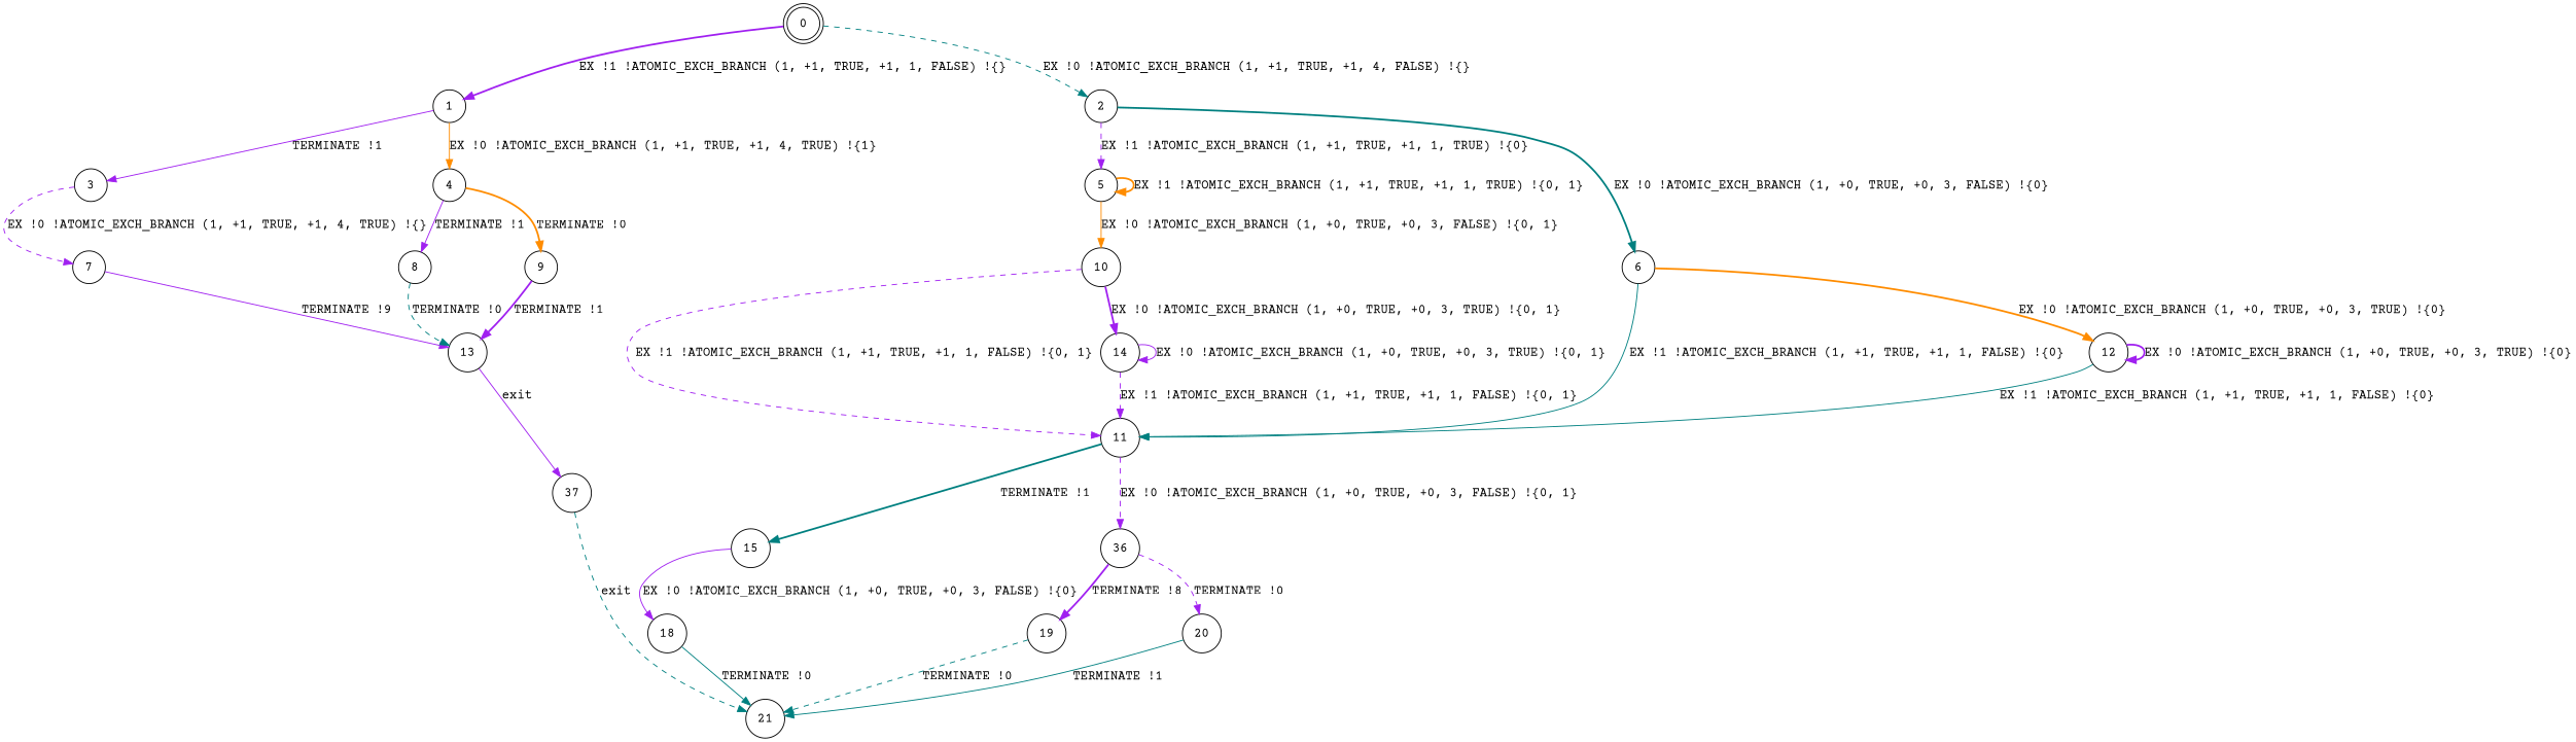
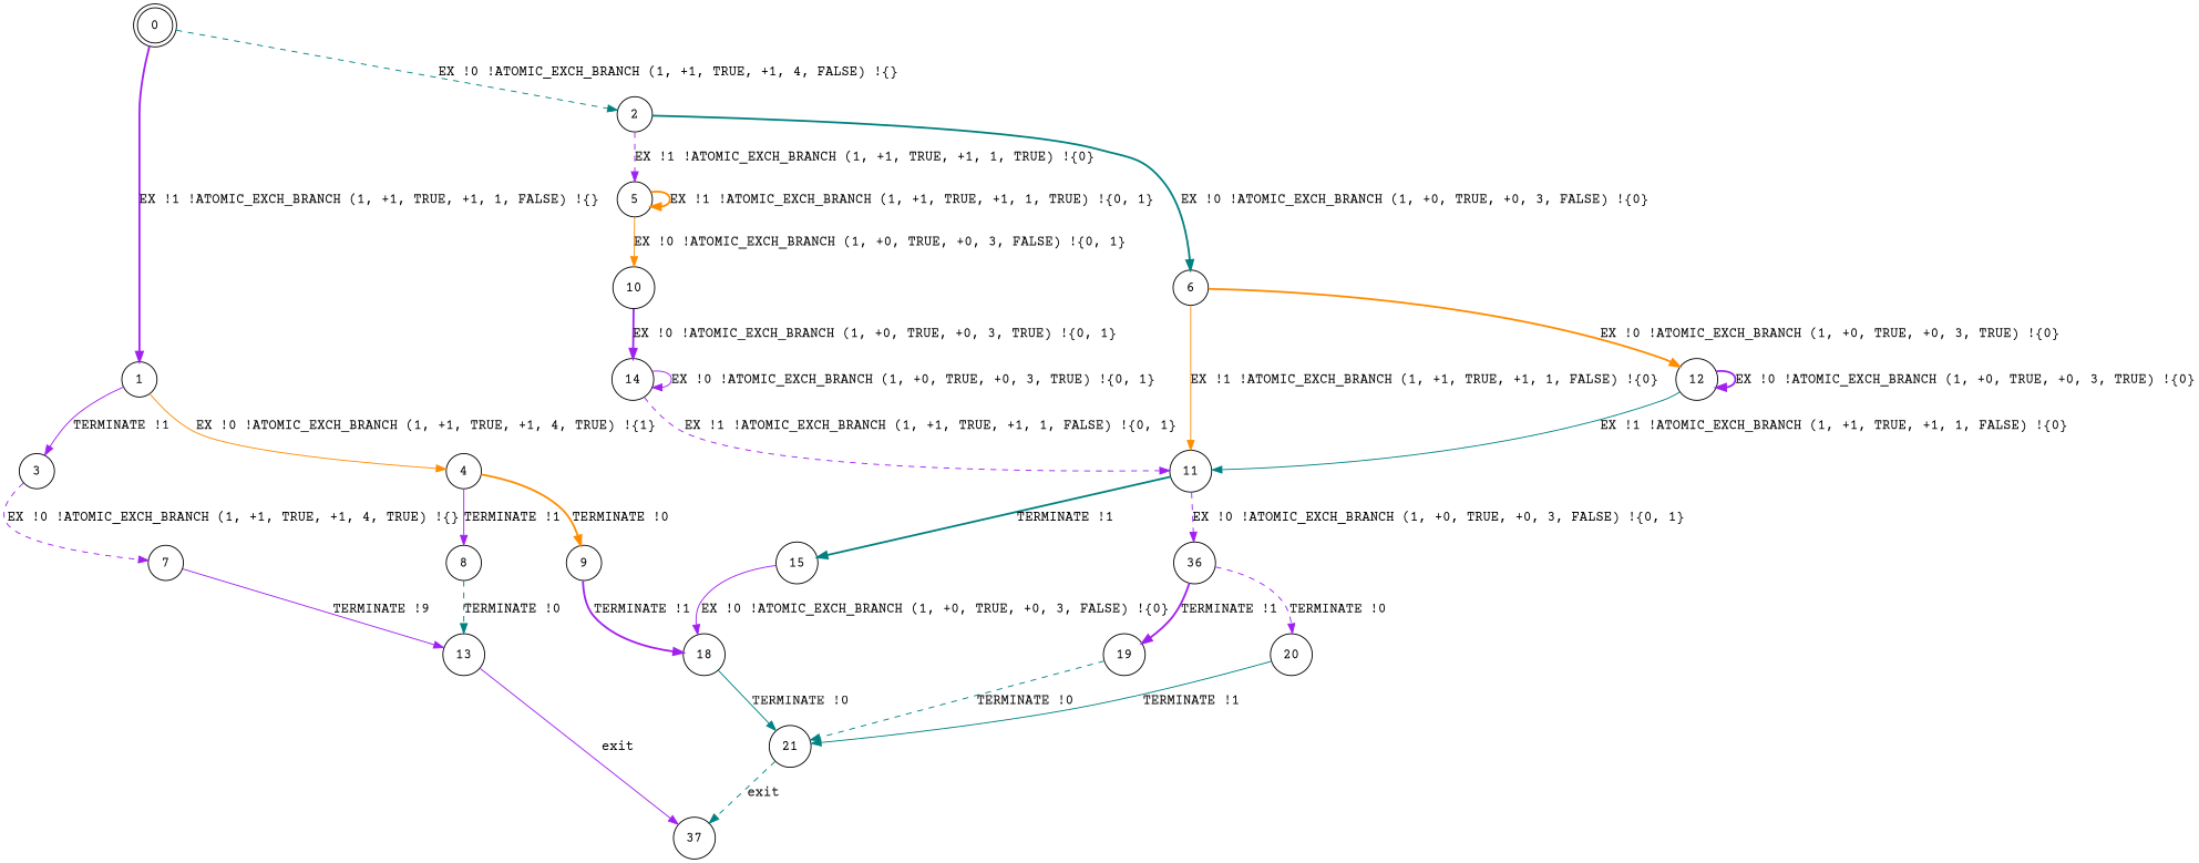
  digraph {
    fontname="Courier Prime"
    node [fontname="Courier Prime" shape=circle]
    edge [color=purple fontname="Courier Prime" style=solid]
    0 [peripheries=2]
    1
    2
    3
    4
    5
    6
    7
    8
    9
    10
    11
    12
    13
    14
    15
    n17 [label=36]
    n18 [label=37]
    18
    19
    20
    21
    0 -> 1 [label="EX !1 !ATOMIC_EXCH_BRANCH (1, +1, TRUE, +1, 1, FALSE) !{}" style=bold]
    0 -> 2 [color=teal label="EX !0 !ATOMIC_EXCH_BRANCH (1, +1, TRUE, +1, 4, FALSE) !{}" style=dashed]
    1 -> 3 [label="TERMINATE !1"]
    1 -> 4 [color=darkorange label="EX !0 !ATOMIC_EXCH_BRANCH (1, +1, TRUE, +1, 4, TRUE) !{1}"]
    2 -> 5 [label="EX !1 !ATOMIC_EXCH_BRANCH (1, +1, TRUE, +1, 1, TRUE) !{0}" style=dashed]
    2 -> 6 [color=teal label="EX !0 !ATOMIC_EXCH_BRANCH (1, +0, TRUE, +0, 3, FALSE) !{0}" style=bold]
    3 -> 7 [label="EX !0 !ATOMIC_EXCH_BRANCH (1, +1, TRUE, +1, 4, TRUE) !{}" style=dashed]
    4 -> 8 [label="TERMINATE !1"]
    4 -> 9 [color=darkorange label="TERMINATE !0" style=bold]
    5 -> 5 [color=darkorange label="EX !1 !ATOMIC_EXCH_BRANCH (1, +1, TRUE, +1, 1, TRUE) !{0, 1}" style=bold]
    5 -> 10 [color=darkorange label="EX !0 !ATOMIC_EXCH_BRANCH (1, +0, TRUE, +0, 3, FALSE) !{0, 1}"]
-   6 -> 11 [color=teal label="EX !1 !ATOMIC_EXCH_BRANCH (1, +1, TRUE, +1, 1, FALSE) !{0}"]
+   6 -> 11 [color=darkorange label="EX !1 !ATOMIC_EXCH_BRANCH (1, +1, TRUE, +1, 1, FALSE) !{0}"]
    6 -> 12 [color=darkorange label="EX !0 !ATOMIC_EXCH_BRANCH (1, +0, TRUE, +0, 3, TRUE) !{0}" style=bold]
    7 -> 13 [label="TERMINATE !9"]
    8 -> 13 [color=teal label="TERMINATE !0" style=dashed]
-   9 -> 13 [label="TERMINATE !1" style=bold]
-   10 -> 11 [label="EX !1 !ATOMIC_EXCH_BRANCH (1, +1, TRUE, +1, 1, FALSE) !{0, 1}" style=dashed]
+   9 -> 18 [label="TERMINATE !1" style=bold]
    10 -> 14 [label="EX !0 !ATOMIC_EXCH_BRANCH (1, +0, TRUE, +0, 3, TRUE) !{0, 1}" style=bold]
    11 -> 15 [color=teal label="TERMINATE !1" style=bold]
    11 -> n17 [label="EX !0 !ATOMIC_EXCH_BRANCH (1, +0, TRUE, +0, 3, FALSE) !{0, 1}" style=dashed]
    12 -> 11 [color=teal label="EX !1 !ATOMIC_EXCH_BRANCH (1, +1, TRUE, +1, 1, FALSE) !{0}"]
    12 -> 12 [label="EX !0 !ATOMIC_EXCH_BRANCH (1, +0, TRUE, +0, 3, TRUE) !{0}" style=bold]
    13 -> n18 [label=exit]
    14 -> 11 [label="EX !1 !ATOMIC_EXCH_BRANCH (1, +1, TRUE, +1, 1, FALSE) !{0, 1}" style=dashed]
    14 -> 14 [label="EX !0 !ATOMIC_EXCH_BRANCH (1, +0, TRUE, +0, 3, TRUE) !{0, 1}"]
    15 -> 18 [label="EX !0 !ATOMIC_EXCH_BRANCH (1, +0, TRUE, +0, 3, FALSE) !{0}"]
-   n17 -> 19 [label="TERMINATE !8" style=bold]
+   n17 -> 19 [label="TERMINATE !1" style=bold]
    n17 -> 20 [label="TERMINATE !0" style=dashed]
    18 -> 21 [color=teal label="TERMINATE !0"]
    19 -> 21 [color=teal label="TERMINATE !0" style=dashed]
    20 -> 21 [color=teal label="TERMINATE !1"]
-   n18 -> 21 [color=teal label=exit style=dashed]
+   21 -> n18 [color=teal label=exit style=dashed]
  }
